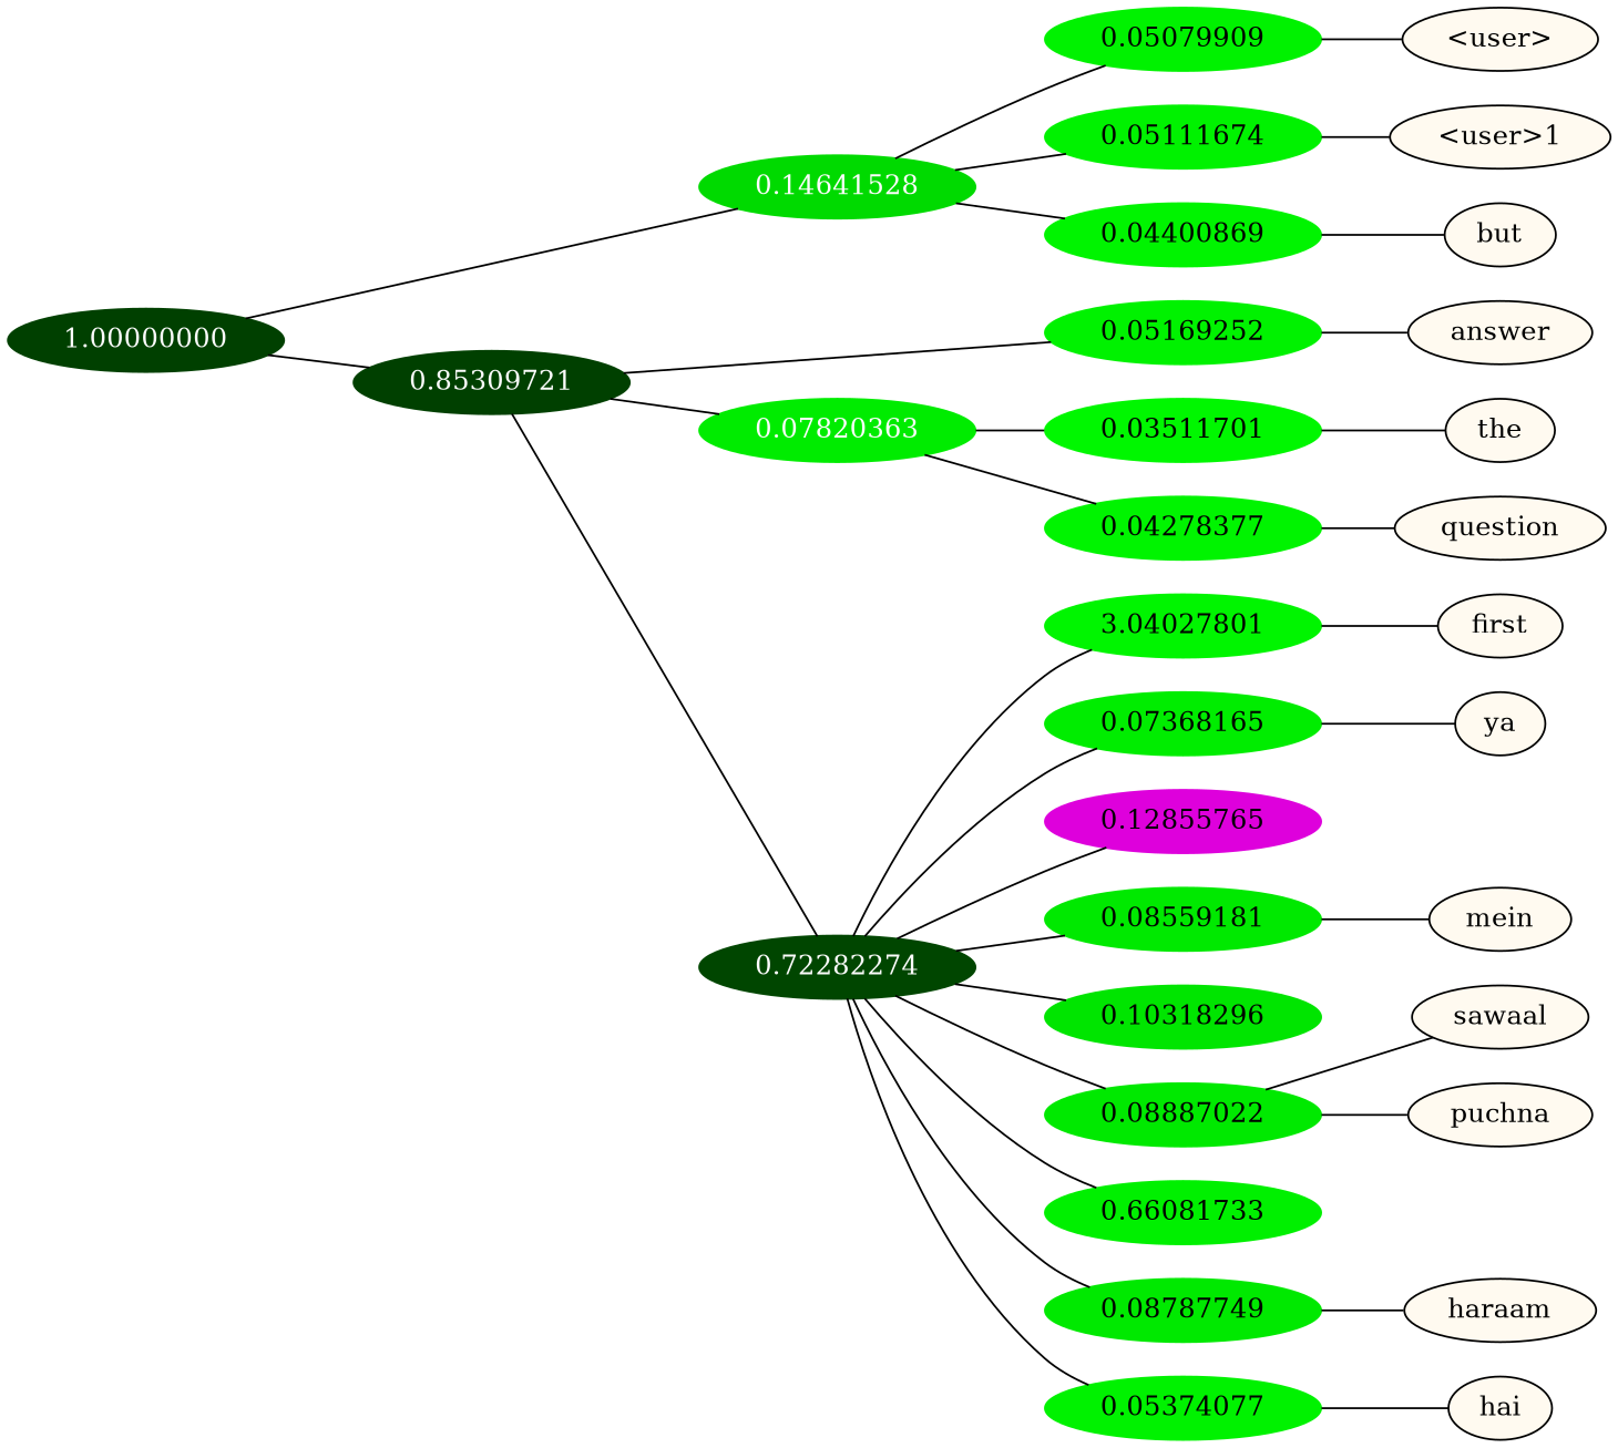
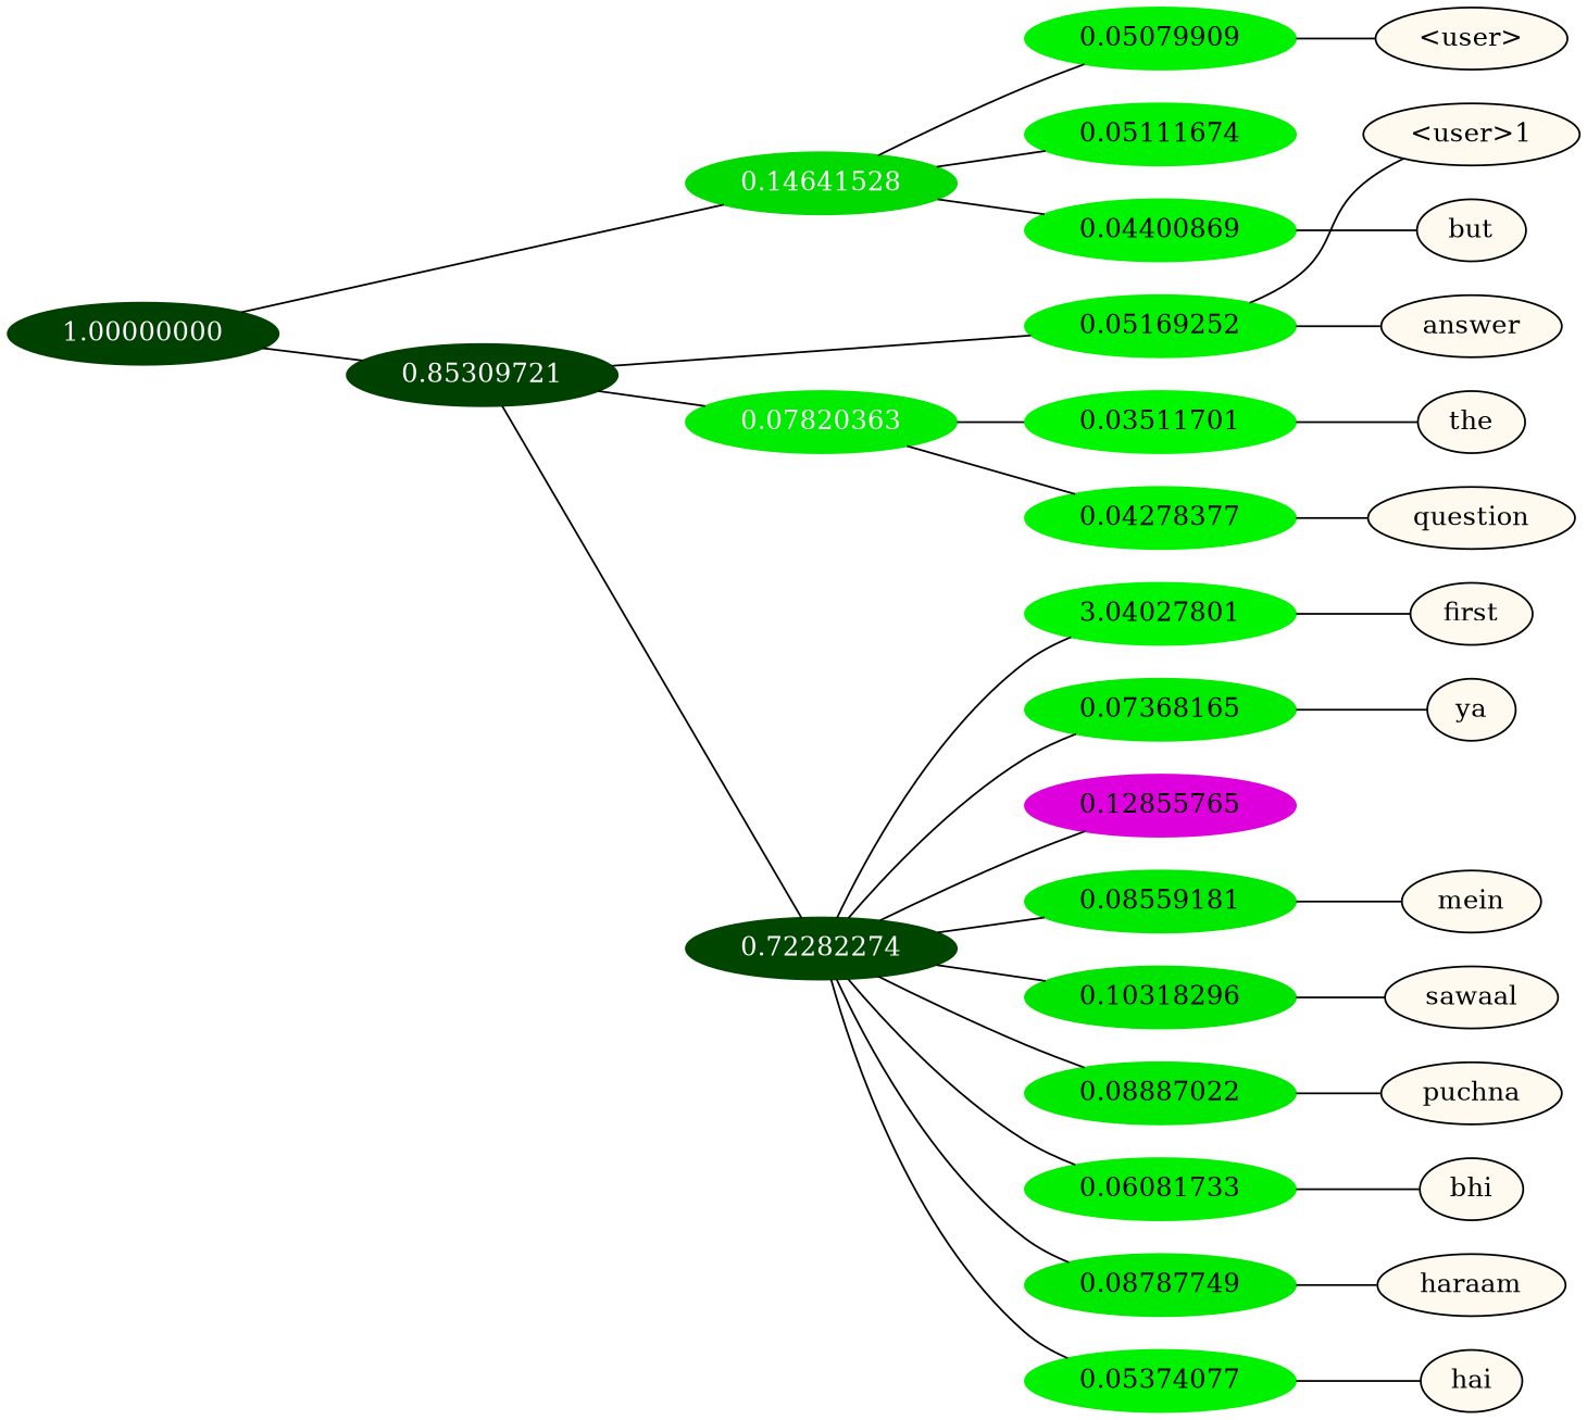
  graph {
    rankdir=LR
    node [color=black format=png nodesep=0.001 ordering=out overlap_scaling=0.01 ranksep=0.001 style=filled fontcolor=black]
    n1 [fillcolor=floralwhite height=0.15 label="\<user\>" style="filled,solid" width=0.15 fontcolor=""]
    n2 [fillcolor=floralwhite height=0.15 label="\<user\>1" style="filled,solid" width=0.15 fontcolor=""]
    n3 [fillcolor=floralwhite height=0.15 label=but style="filled,solid" width=0.15 fontcolor=""]
    n4 [fillcolor=floralwhite height=0.15 label=answer style="filled,solid" width=0.15 fontcolor=""]
    n5 [fillcolor=floralwhite height=0.15 label=the style="filled,solid" width=0.15 fontcolor=""]
    n6 [fillcolor=floralwhite height=0.15 label=question style="filled,solid" width=0.15 fontcolor=""]
    n7 [fillcolor=floralwhite height=0.15 label=first style="filled,solid" width=0.15 fontcolor=""]
    n8 [fillcolor=floralwhite height=0.15 label=ya style="filled,solid" width=0.15 fontcolor=""]
    n9 [fillcolor=floralwhite height=0.15 label=mein style="filled,solid" width=0.15 fontcolor=""]
    n10 [fillcolor=floralwhite height=0.15 label=sawaal style="filled,solid" width=0.15 fontcolor=""]
    n11 [fillcolor=floralwhite height=0.15 label=puchna style="filled,solid" width=0.15 fontcolor=""]
+   n12 [fillcolor=floralwhite height=0.15 label=bhi style="filled,solid" width=0.15 fontcolor=""]
    n13 [fillcolor=floralwhite height=0.15 label=haraam style="filled,solid" width=0.15 fontcolor=""]
    n14 [fillcolor=floralwhite height=0.15 label=hai style="filled,solid" width=0.15 fontcolor=""]
    n15 [color="0.334 1.000 0.949" height=0.15 label=0.05079909 width=0.15]
    n16 [color="0.334 1.000 0.949" height=0.15 label=0.05111674 width=0.15]
    n17 [color="0.334 1.000 0.956" height=0.15 label=0.04400869 width=0.15]
    n18 [color="0.334 1.000 0.948" height=0.15 label=0.05169252 width=0.15]
    n19 [color="0.334 1.000 0.965" height=0.15 label=0.03511701 width=0.15]
    n20 [color="0.334 1.000 0.957" height=0.15 label=0.04278377 width=0.15]
    n21 [color="0.334 1.000 0.960" height=0.15 label=3.04027801 width=0.15]
    n22 [color="0.334 1.000 0.926" height=0.15 label=0.07368165 width=0.15]
    n23 [color="0.835 1.000 0.871" height=0.15 label=0.12855765 width=0.15]
    n24 [color="0.334 1.000 0.914" height=0.15 label=0.08559181 width=0.15]
    n25 [color="0.334 1.000 0.897" height=0.15 label=0.10318296 width=0.15]
    n26 [color="0.334 1.000 0.911" height=0.15 label=0.08887022 width=0.15]
-   n27 [color="0.334 1.000 0.939" height=0.15 label=0.66081733 width=0.15]
+   n27 [color="0.334 1.000 0.939" height=0.15 label=0.06081733 width=0.15]
    n28 [color="0.334 1.000 0.912" height=0.15 label=0.08787749 width=0.15]
    n29 [color="0.334 1.000 0.946" height=0.15 label=0.05374077 width=0.15]
    n30 [color="0.334 1.000 0.250" fontcolor=grey99 height=0.15 label=1.00000000 width=0.15]
    n31 [color="0.334 1.000 0.854" fontcolor=grey99 height=0.15 label=0.14641528 width=0.15]
    n32 [color="0.334 1.000 0.250" fontcolor=grey99 height=0.15 label=0.85309721 width=0.15]
    n33 [color="0.334 1.000 0.922" fontcolor=grey99 height=0.15 label=0.07820363 width=0.15]
    n34 [color="0.334 1.000 0.277" fontcolor=grey99 height=0.15 label=0.72282274 width=0.15]
    subgraph sub_1 {
      rank=same
      n1
      n2
      n3
      n4
      n5
      n6
      n7
      n8
      n9
      n10
      n11
+     n12
      n13
      n14
    }
    subgraph sub_2 {
      rank=same
      n15
      n16
      n17
      n18
      n19
      n20
      n21
      n22
      n23
      n24
      n25
      n26
      n27
      n28
      n29
    }
    n15 -- n1
-   n16 -- n2
+   n18 -- n2
    n17 -- n3
    n18 -- n4
    n19 -- n5
    n20 -- n6
    n21 -- n7
    n22 -- n8
    n24 -- n9
-   n26 -- n10
+   n25 -- n10
    n26 -- n11
+   n27 -- n12
    n28 -- n13
    n29 -- n14
    n30 -- n31
    n30 -- n32
    n31 -- n15
    n31 -- n16
    n31 -- n17
    n32 -- n18
    n32 -- n33
    n32 -- n34
    n33 -- n19
    n33 -- n20
    n34 -- n21
    n34 -- n22
    n34 -- n23
    n34 -- n24
    n34 -- n25
    n34 -- n26
    n34 -- n27
    n34 -- n28
    n34 -- n29
  }
